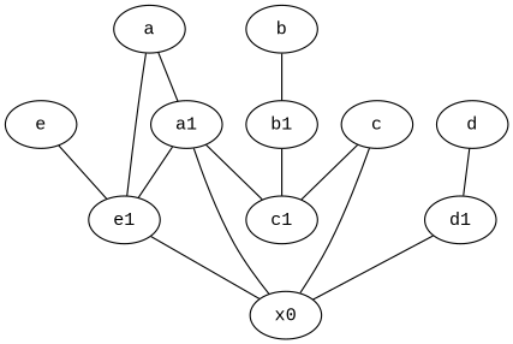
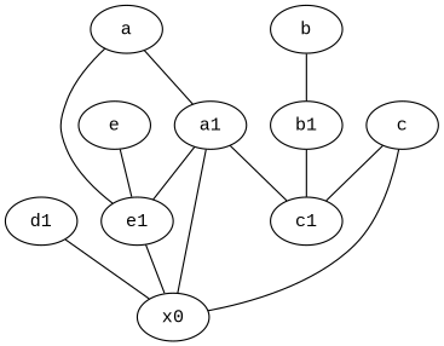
  graph {
    fontname="Liberation Mono"
    node [fontname="Liberation Mono" labelfontsize=50]
    edge [fontname="Liberation Mono"]
    d1
    x0
    a
    a1
    e1
    c1
    b
    b1
    e
    c
-   d
    d1 -- x0
    a -- a1
    a -- e1
    a1 -- x0
    a1 -- e1
    a1 -- c1
    e1 -- x0
    b -- b1
    b1 -- c1
    e -- e1
    c -- x0
    c -- c1
-   d -- d1
  }
